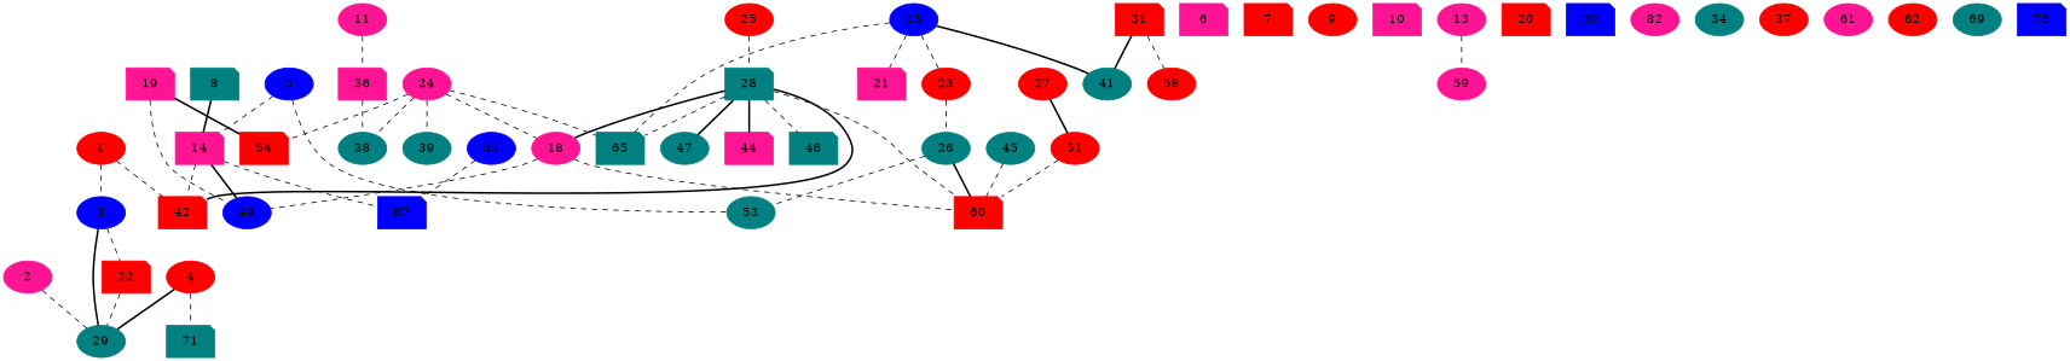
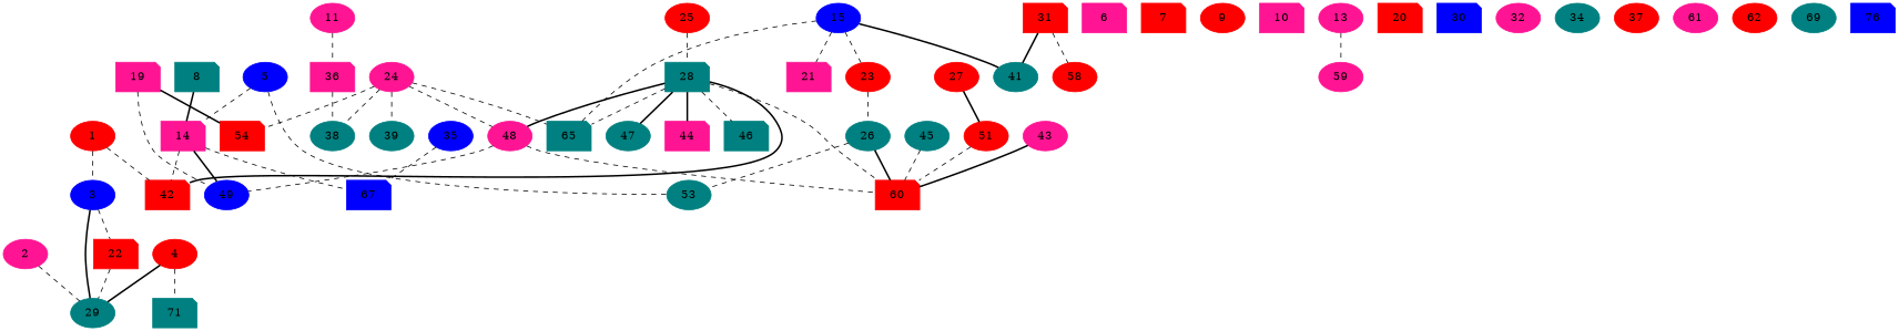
  graph {
    node [color=red shape=ellipse style=filled]
    edge [style=dashed]
    3 [color=blue super="+66"]
    29 [color=teal super="+55"]
    22 [shape=note super="+56"]
    1
    42 [shape=note super="+78"]
    2 [color=deeppink]
    4
    71 [color=teal shape=note]
    5 [color=blue super="+16"]
    14 [color=deeppink shape=note super="+84"]
    53 [color=teal]
    49 [color=blue super="+52"]
    67 [color=blue shape=note super="+81"]
    6 [color=deeppink shape=note super="+12"]
    7 [shape=note]
    8 [color=teal shape=note super="+73"]
    9
    10 [color=deeppink shape=note]
    11 [color=deeppink super="+17"]
    36 [color=deeppink shape=note]
    38 [color=teal super="+80"]
    59 [color=deeppink super="+70"]
    13 [color=deeppink]
    15 [color=blue super="+82"]
    21 [color=deeppink shape=note]
    23 [super="+33"]
    41 [color=teal super="+68"]
    65 [color=teal shape=note super="+77"]
    26 [color=teal]
    60 [shape=note super="+63"]
    19 [color=deeppink shape=note super="+40"]
    54 [shape=note]
    20 [shape=note]
    24 [color=deeppink super="+57"]
    39 [color=teal super="+79"]
-   48 [color=deeppink super="+72" label=18]
+   48 [color=deeppink super="+72"]
    28 [color=teal shape=note super="+75"]
    44 [color=deeppink shape=note]
    46 [color=teal shape=note]
    47 [color=teal]
    25
    27
    51
    30 [color=blue shape=note]
    31 [shape=note super="+83"]
    58
-   32 [color=deeppink label=82]
+   32 [color=deeppink]
    34 [color=teal]
    35 [color=blue]
    37
+   43 [color=deeppink super="+64"]
    45 [color=teal]
    61 [color=deeppink]
    62 [super="+74"]
    69 [color=teal]
    76 [color=blue shape=note]
    3 -- 29 [style=bold]
    3 -- 22
    22 -- 29
    1 -- 3
    1 -- 42
    2 -- 29
    4 -- 29 [style=bold]
    4 -- 71
    5 -- 14
    5 -- 53
    14 -- 42
    14 -- 49 [style=bold]
    14 -- 67
    8 -- 14 [style=bold]
    11 -- 36
    36 -- 38
    13 -- 59
    15 -- 21
    15 -- 23
    15 -- 41 [style=bold]
    15 -- 65
    23 -- 26
    26 -- 53
    26 -- 60 [style=bold]
    19 -- 49
    19 -- 54 [style=bold]
    24 -- 38
    24 -- 65
    24 -- 54
    24 -- 39
    24 -- 48
    48 -- 49
    48 -- 60
    28 -- 42 [style=bold]
    28 -- 65
    28 -- 60
    28 -- 48 [style=bold]
    28 -- 44 [style=bold]
    28 -- 46
    28 -- 47 [style=bold]
    25 -- 28
    27 -- 51 [style=bold]
    51 -- 60
    31 -- 41 [style=bold]
    31 -- 58
    35 -- 67
+   43 -- 60 [style=bold]
    45 -- 60
  }
